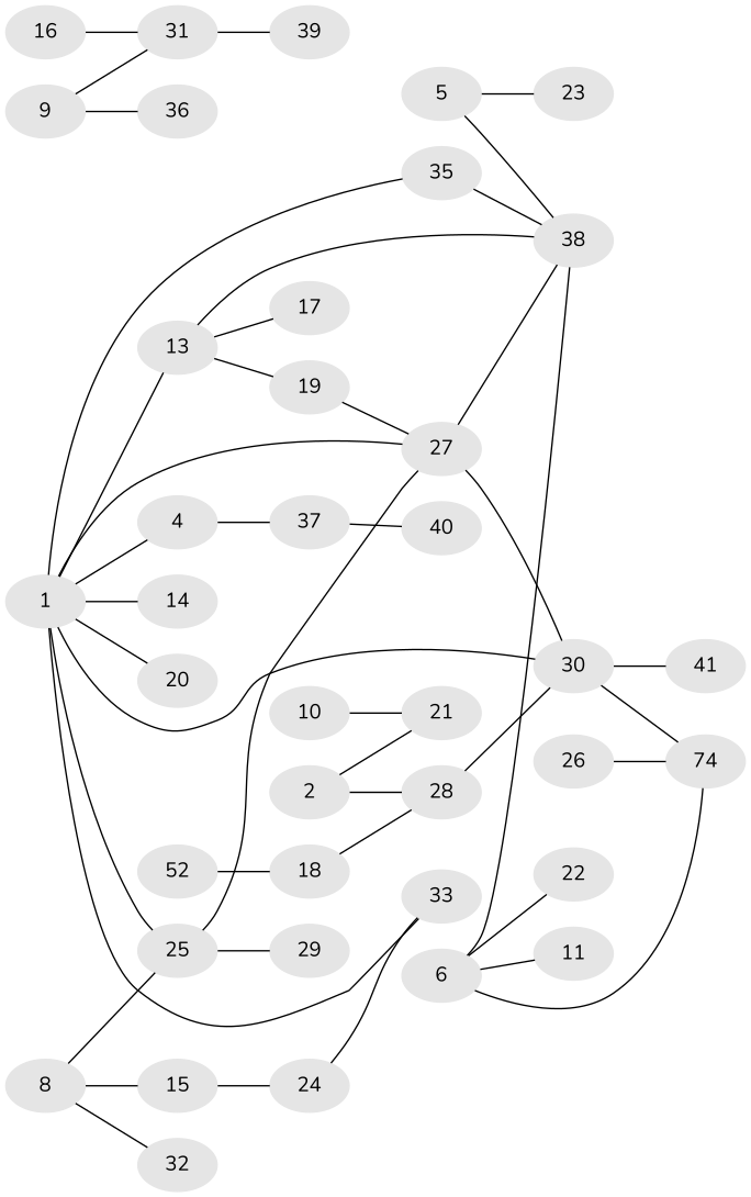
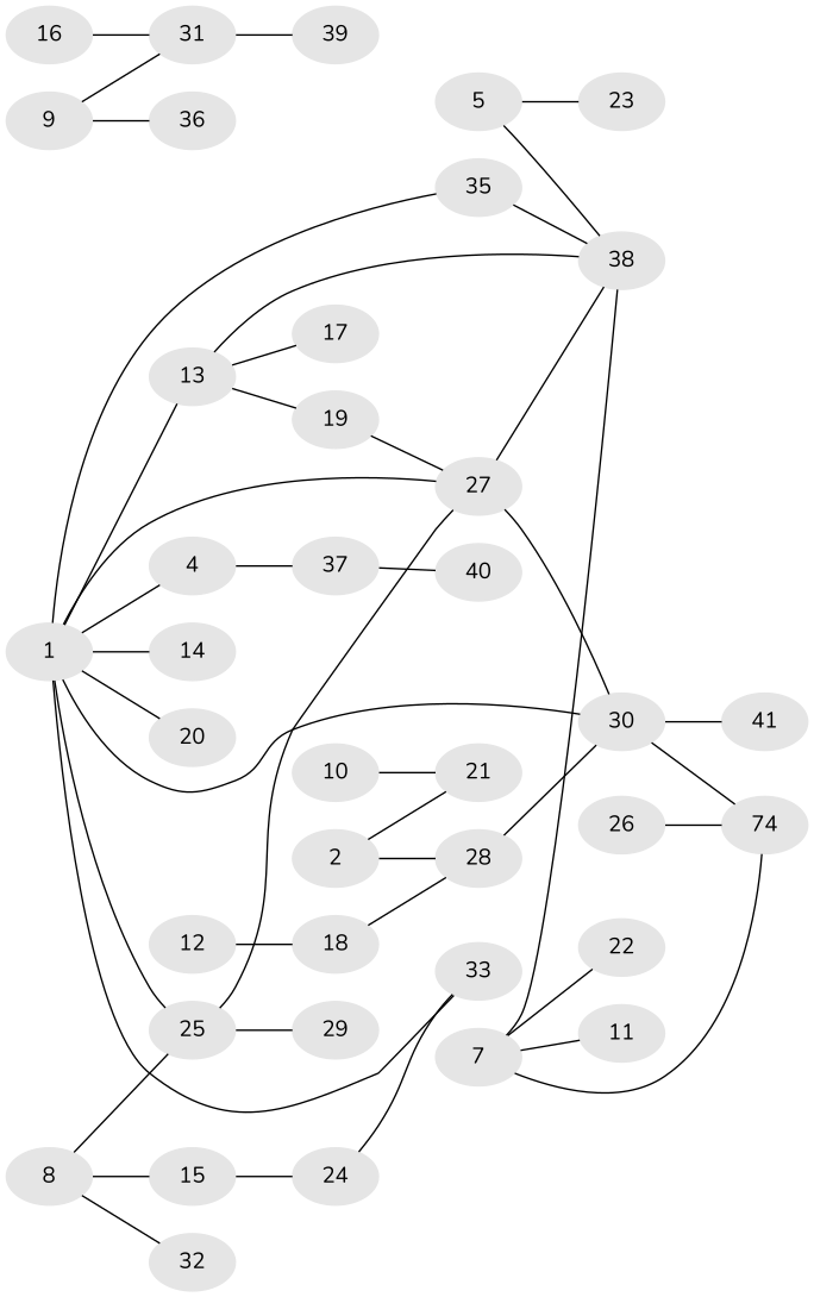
  graph {
    fontname=Nunito
    rankdir=LR
    node [color=gray90 fontname=Nunito style=filled]
    edge [fontname=Nunito weight=1.0]
    1
    4
    13
    14
    20
    25
    27
    30
    33
    35
    37
    38
    17
    19
    29
    n16 [label=74]
    41
    2
    21
    28
    40
    5
    23
-   6
+   6 [label=7]
    11
    22
    31
    39
    8
    15
    32
    24
    9
    36
    10
-   12 [label=52]
+   12
    18
    16
    26
    1 -- 4
    1 -- 13
    1 -- 14
    1 -- 20
    1 -- 25
    1 -- 27
    1 -- 30
    1 -- 33
    1 -- 35
    4 -- 37
    13 -- 38
    13 -- 17
    13 -- 19
    25 -- 27
    25 -- 29
    27 -- 30
    27 -- 38
    30 -- n16
    30 -- 41
    35 -- 38
    37 -- 40
    19 -- 27
    2 -- 21
    2 -- 28
    28 -- 30
    5 -- 38
    5 -- 23
    6 -- 38
    6 -- n16
    6 -- 11
    6 -- 22
    31 -- 39
    8 -- 25
    8 -- 15
    8 -- 32
    15 -- 24
    24 -- 33
    9 -- 31
    9 -- 36
    10 -- 21
    12 -- 18
    18 -- 28
    16 -- 31
    26 -- n16
  }
